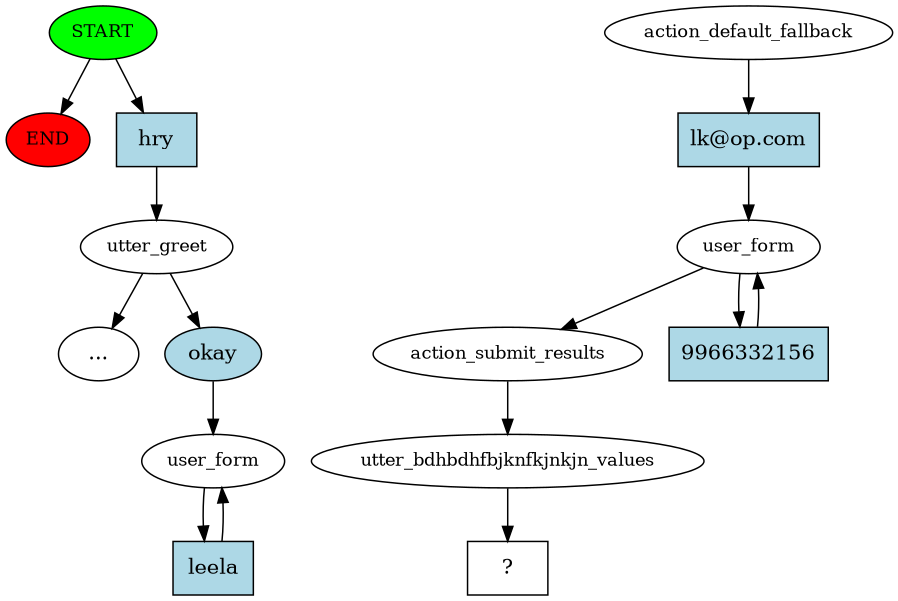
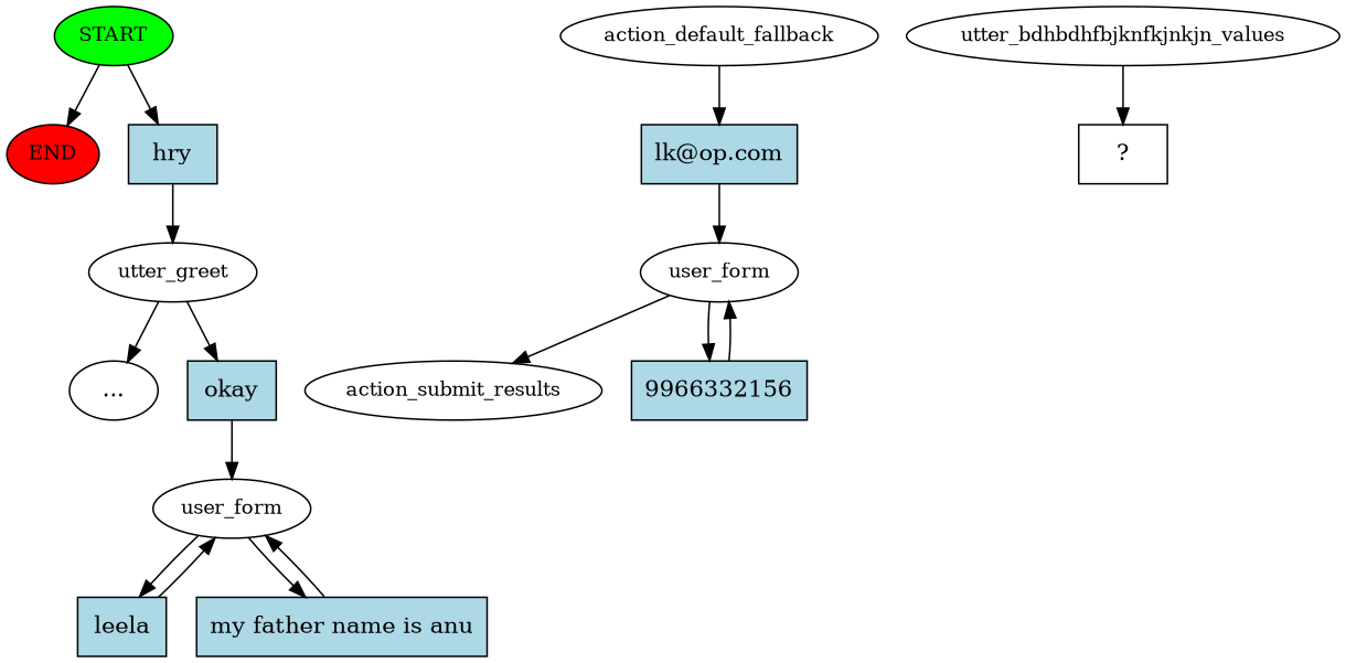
  digraph {
    n1 [fillcolor=green fontsize=12 label=START style=filled]
    n2 [fillcolor=red fontsize=12 label=END style=filled]
    n3 [fillcolor=lightblue label=hry shape=rect style=filled]
    n4 [fontsize=12 label=utter_greet]
    n5 [label="..."]
-   n6 [fillcolor=lightblue label=okay shape=ellipse style=filled]
+   n6 [fillcolor=lightblue label=okay shape=rect style=filled]
    n7 [fontsize=12 label=user_form]
    n8 [fillcolor=lightblue label=leela shape=rect style=filled]
+   n9 [fillcolor=lightblue label="my father name is anu" shape=rect style=filled]
    n10 [fontsize=12 label=action_default_fallback]
    n11 [fillcolor=lightblue label="lk@op.com" shape=rect style=filled]
    n12 [fontsize=12 label=user_form]
    n13 [fontsize=12 label=action_submit_results]
    n14 [fillcolor=lightblue label=9966332156 shape=rect style=filled]
    n15 [fontsize=12 label=utter_bdhbdhfbjknfkjnkjn_values]
    n16 [label="  ?  " shape=rect]
    n1 -> n2
    n1 -> n3
    n3 -> n4
    n4 -> n5
    n4 -> n6
    n6 -> n7
    n7 -> n8
+   n7 -> n9
    n8 -> n7
+   n9 -> n7
    n10 -> n11
    n11 -> n12
    n12 -> n13
    n12 -> n14
-   n13 -> n15
    n14 -> n12
    n15 -> n16
  }
